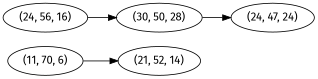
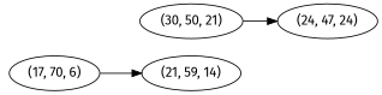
  digraph {
    fontname="Fira Sans"
    rankdir=LR
    node [fontname="Fira Sans"]
    edge [fontname="Fira Sans"]
-   "(11, 70, 6)"
-   "(21, 59, 14)" [label="(21, 52, 14)"]
-   "(24, 56, 16)"
-   "(30, 50, 21)" [label="(30, 50, 28)"]
+   "(11, 70, 6)" [label="(17, 70, 6)"]
+   "(21, 59, 14)"
+   "(30, 50, 21)"
    n5 [label="(24, 47, 24)"]
    "(11, 70, 6)" -> "(21, 59, 14)"
-   "(24, 56, 16)" -> "(30, 50, 21)"
    "(30, 50, 21)" -> n5
  }
